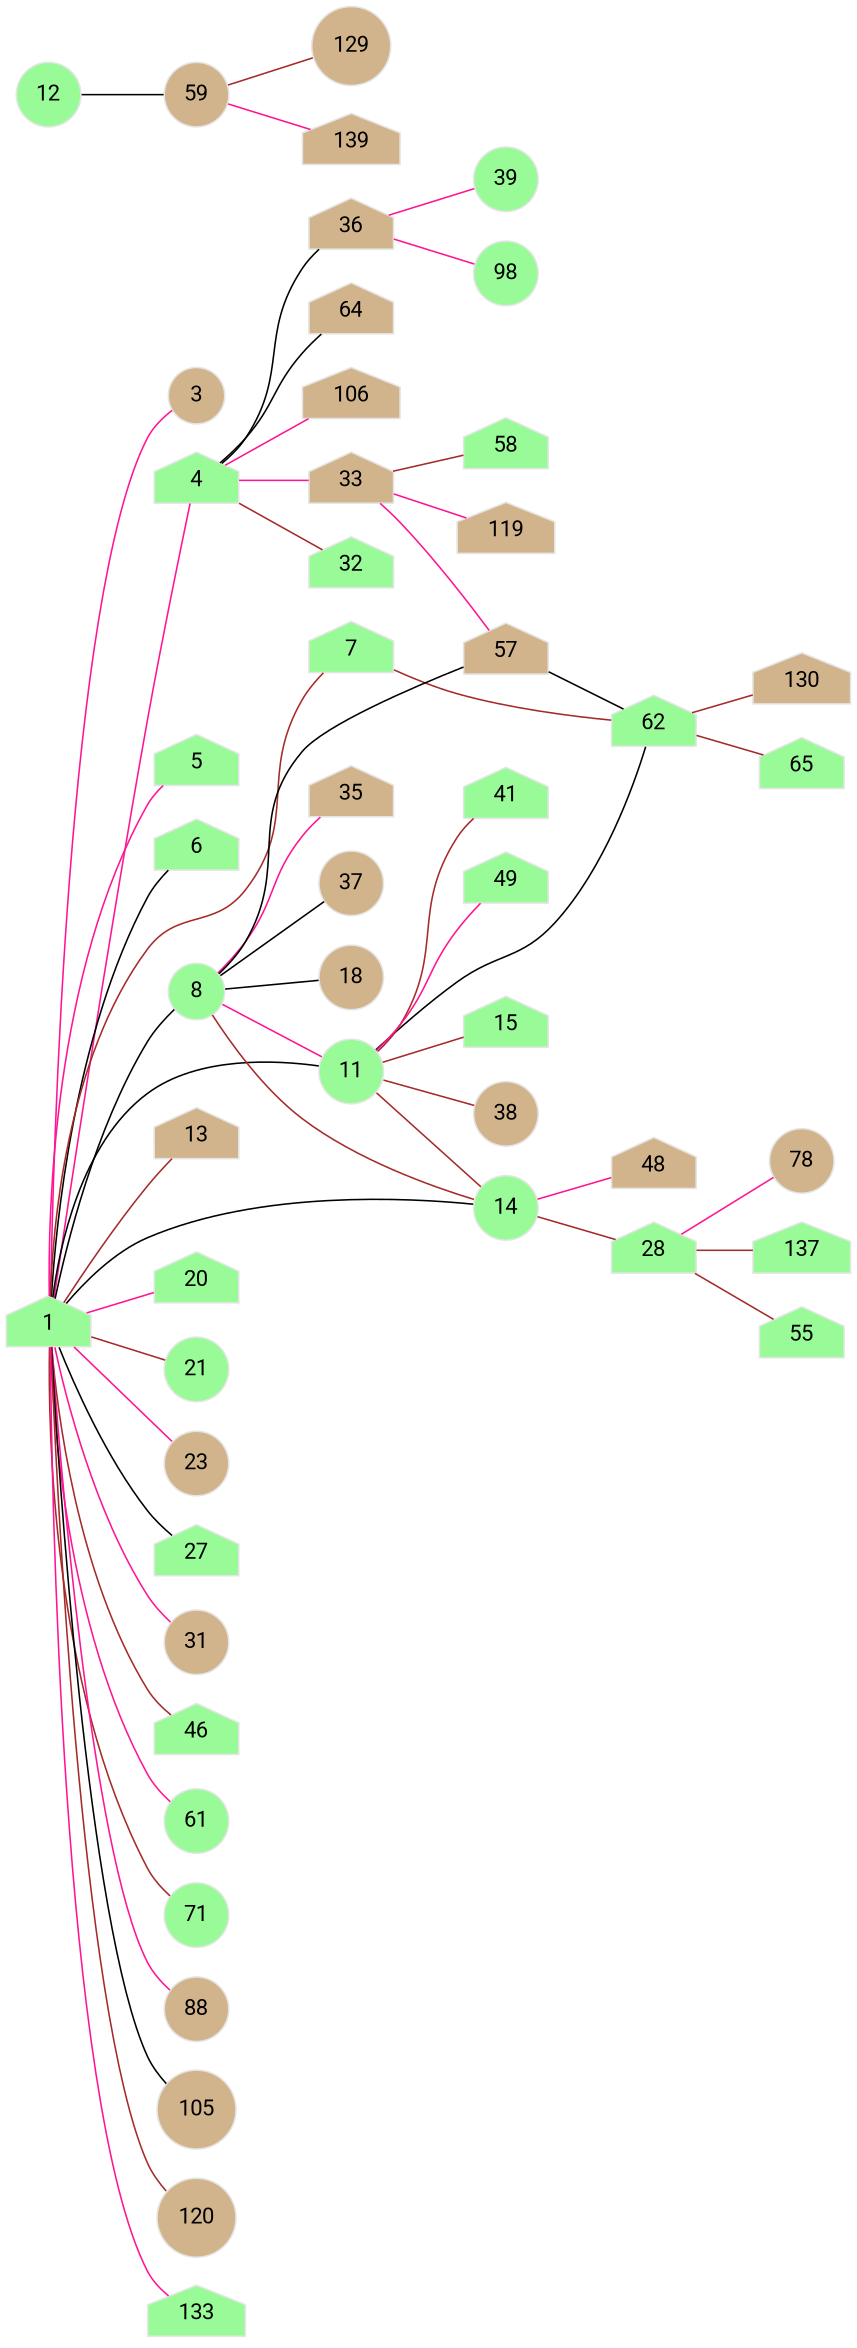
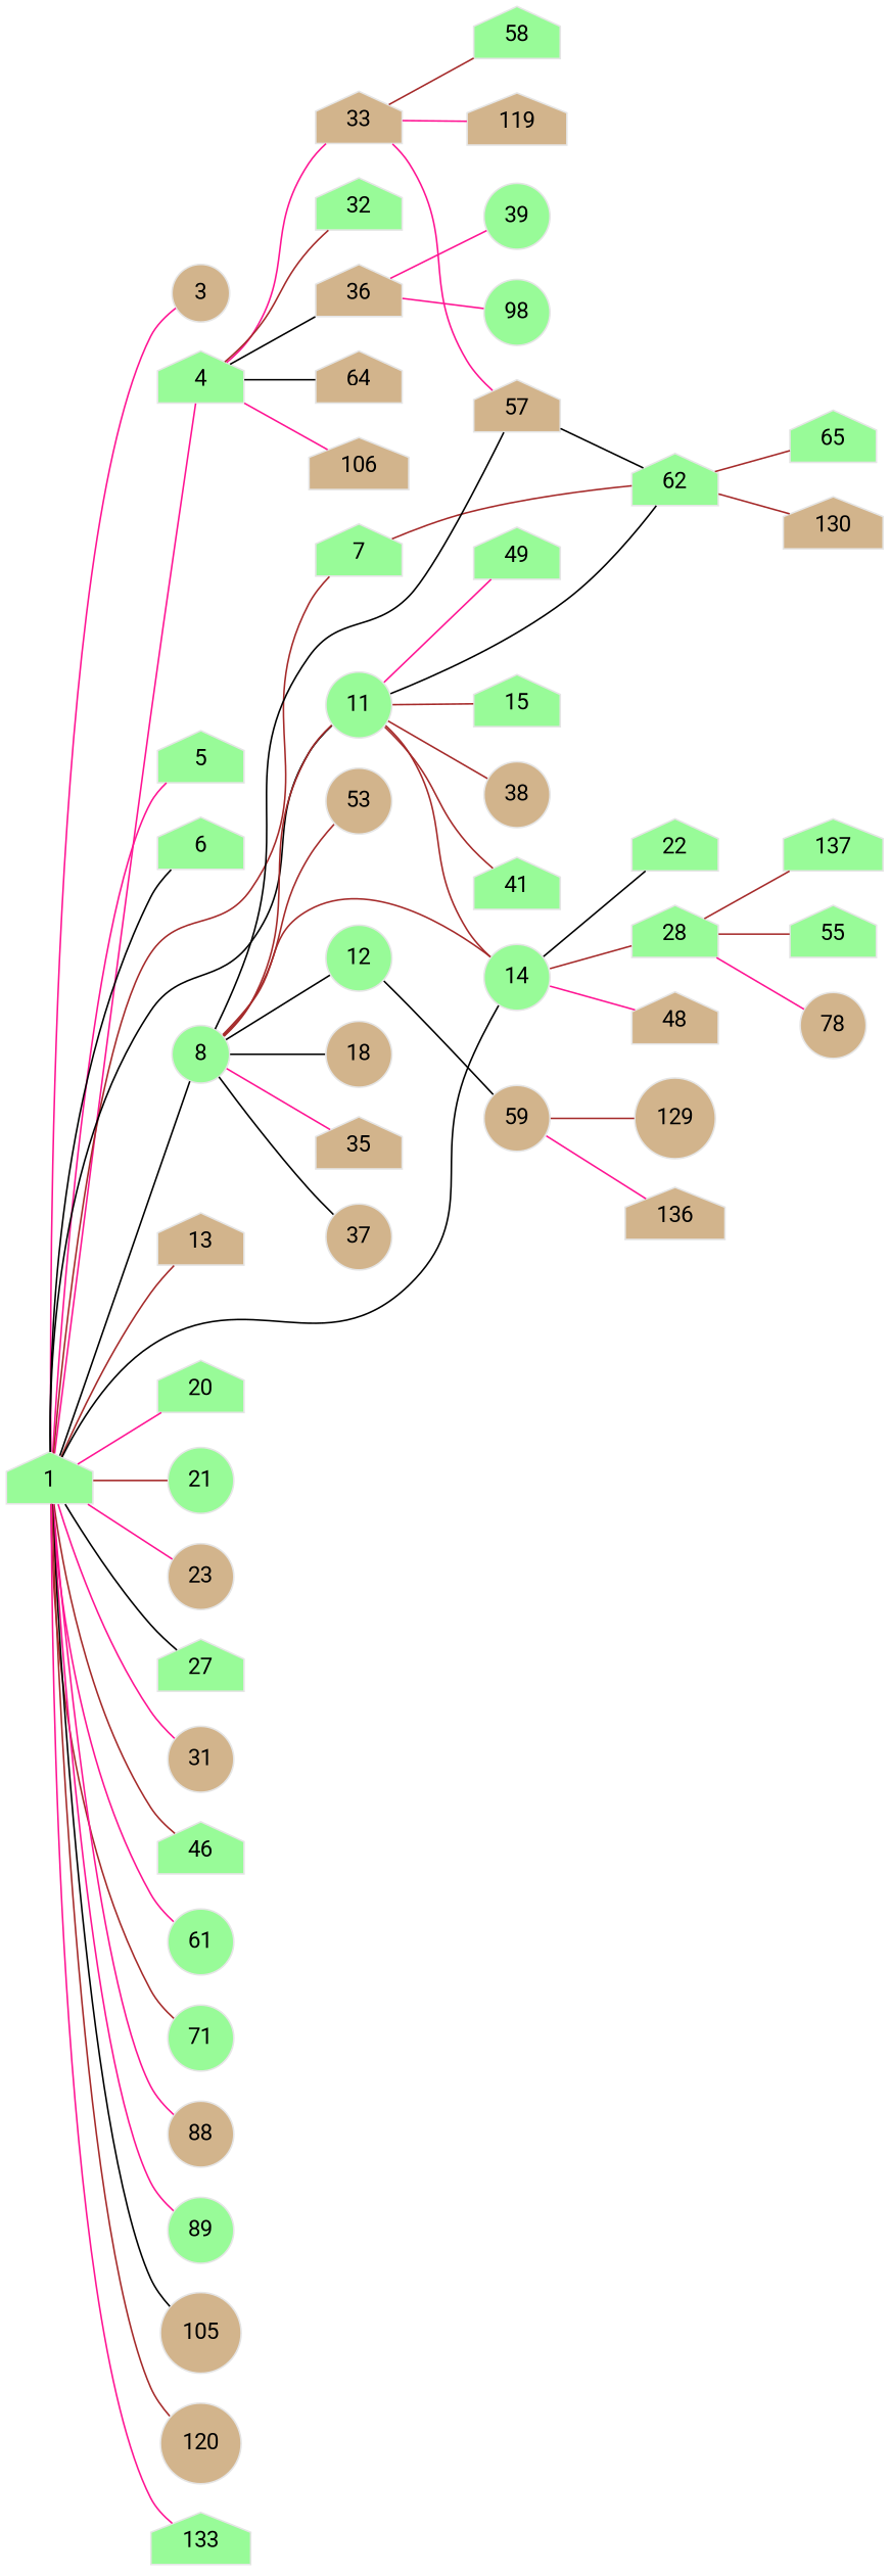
  graph {
    fontname=Roboto
    rankdir=LR
    node [color=gray90 fillcolor=palegreen fontname=Roboto shape=house style=filled]
    edge [color=deeppink fontname=Roboto]
    1 [super="+2"]
    3 [fillcolor=tan shape=circle super="+136"]
    4 [super="+9"]
    5
    6
    7 [super="+77+97+91+107+135+118"]
    8 [shape=circle super="+90+79+121+110+109+80+51+17+42+19+30+54+52+10+25+56+40"]
    11 [shape=circle super="+26+44+75+93+103+115+101+128+82"]
    13 [fillcolor=tan super="+45+117"]
    14 [shape=circle super="+108+83+86+72+47"]
    20 [super="+73+84"]
    21 [shape=circle]
    23 [fillcolor=tan shape=circle]
    27 [super="+43"]
    31 [fillcolor=tan shape=circle super="+122"]
    46 [super="+94"]
    61 [shape=circle]
    71 [shape=circle]
    88 [fillcolor=tan shape=circle]
+   89 [shape=circle]
    105 [fillcolor=tan shape=circle]
    120 [fillcolor=tan shape=circle super="+134"]
    133
    33 [fillcolor=tan]
    n25 [label=32]
    36 [fillcolor=tan]
    64 [fillcolor=tan super="+132"]
    106 [fillcolor=tan]
    62
    12 [shape=circle super="+16"]
    18 [fillcolor=tan shape=circle]
    35 [fillcolor=tan]
    37 [fillcolor=tan shape=circle]
+   53 [fillcolor=tan shape=circle]
    57 [fillcolor=tan super="+100"]
    15 [super="+32+50"]
    38 [fillcolor=tan shape=circle]
    41
    49 [super="+63"]
+   22 [super="+104"]
    28
    48 [fillcolor=tan]
    58
    119 [fillcolor=tan]
    39 [shape=circle]
    98 [shape=circle]
    65 [super="+111"]
    130 [fillcolor=tan]
    59 [fillcolor=tan shape=circle]
    129 [fillcolor=tan shape=circle]
-   139 [fillcolor=tan]
+   139 [fillcolor=tan label=136]
    55
    78 [fillcolor=tan shape=circle super="+102"]
    137
    1 -- 3
    1 -- 4
    1 -- 5
    1 -- 6 [color=black]
    1 -- 7 [color=brown]
    1 -- 8 [color=black]
    1 -- 11 [color=black]
    1 -- 13 [color=brown]
    1 -- 14 [color=black weight=2]
    1 -- 20
    1 -- 21 [color=brown]
    1 -- 23
    1 -- 27 [color=black]
    1 -- 31
    1 -- 46 [color=brown]
    1 -- 61
    1 -- 71 [color=brown]
    1 -- 88
+   1 -- 89
    1 -- 105 [color=black]
    1 -- 120 [color=brown]
    1 -- 133
    4 -- 33
    4 -- n25 [color=brown]
    4 -- 36 [color=black]
    4 -- 64 [color=black]
    4 -- 106
    7 -- 62 [color=brown]
-   8 -- 11
+   8 -- 11 [color=brown]
    8 -- 14 [color=brown]
+   8 -- 12 [color=black]
    8 -- 18 [color=black]
    8 -- 35
    8 -- 37 [color=black]
+   8 -- 53 [color=brown]
    8 -- 57 [color=black]
    11 -- 14 [color=brown weight=2]
    11 -- 62 [color=black]
    11 -- 15 [color=brown]
    11 -- 38 [color=brown]
    11 -- 41 [color=brown]
    11 -- 49
+   14 -- 22 [color=black]
    14 -- 28 [color=brown]
    14 -- 48
    33 -- 57
    33 -- 58 [color=brown]
    33 -- 119
    36 -- 39
    36 -- 98
    62 -- 65 [color=brown]
    62 -- 130 [color=brown]
    12 -- 59 [color=black]
    57 -- 62 [color=black]
    28 -- 55 [color=brown]
    28 -- 78
    28 -- 137 [color=brown]
    59 -- 129 [color=brown]
    59 -- 139
  }
